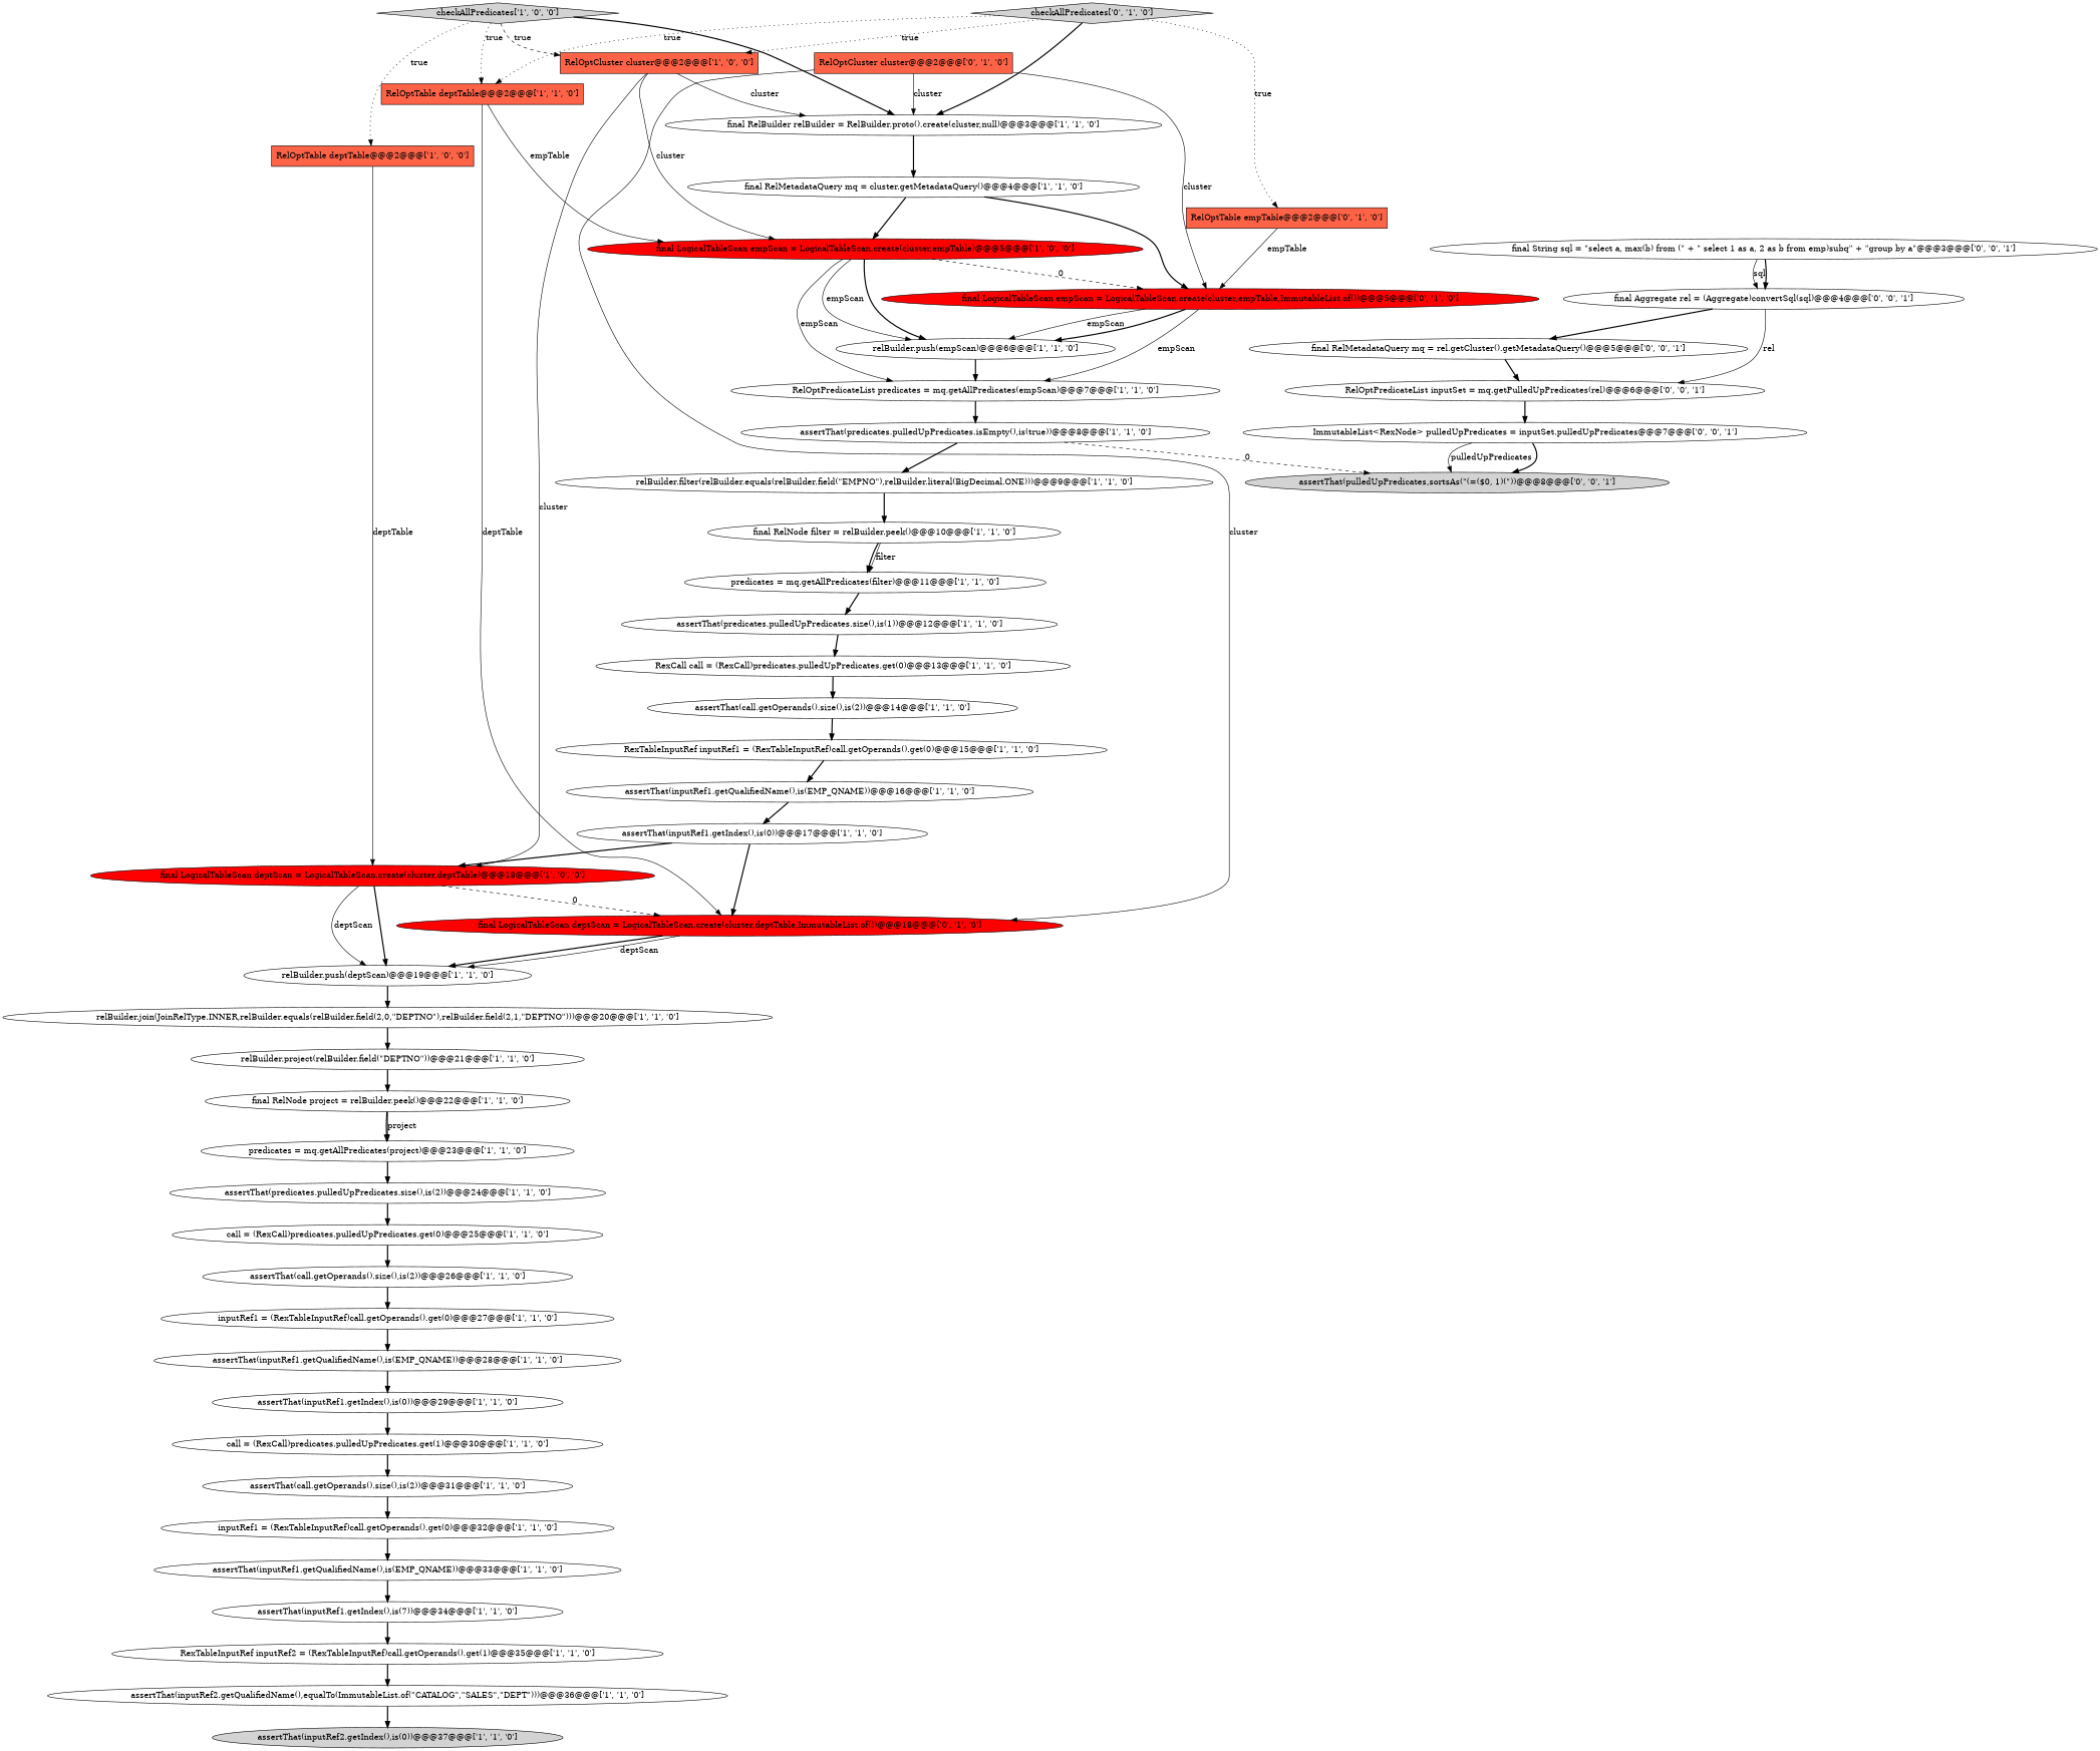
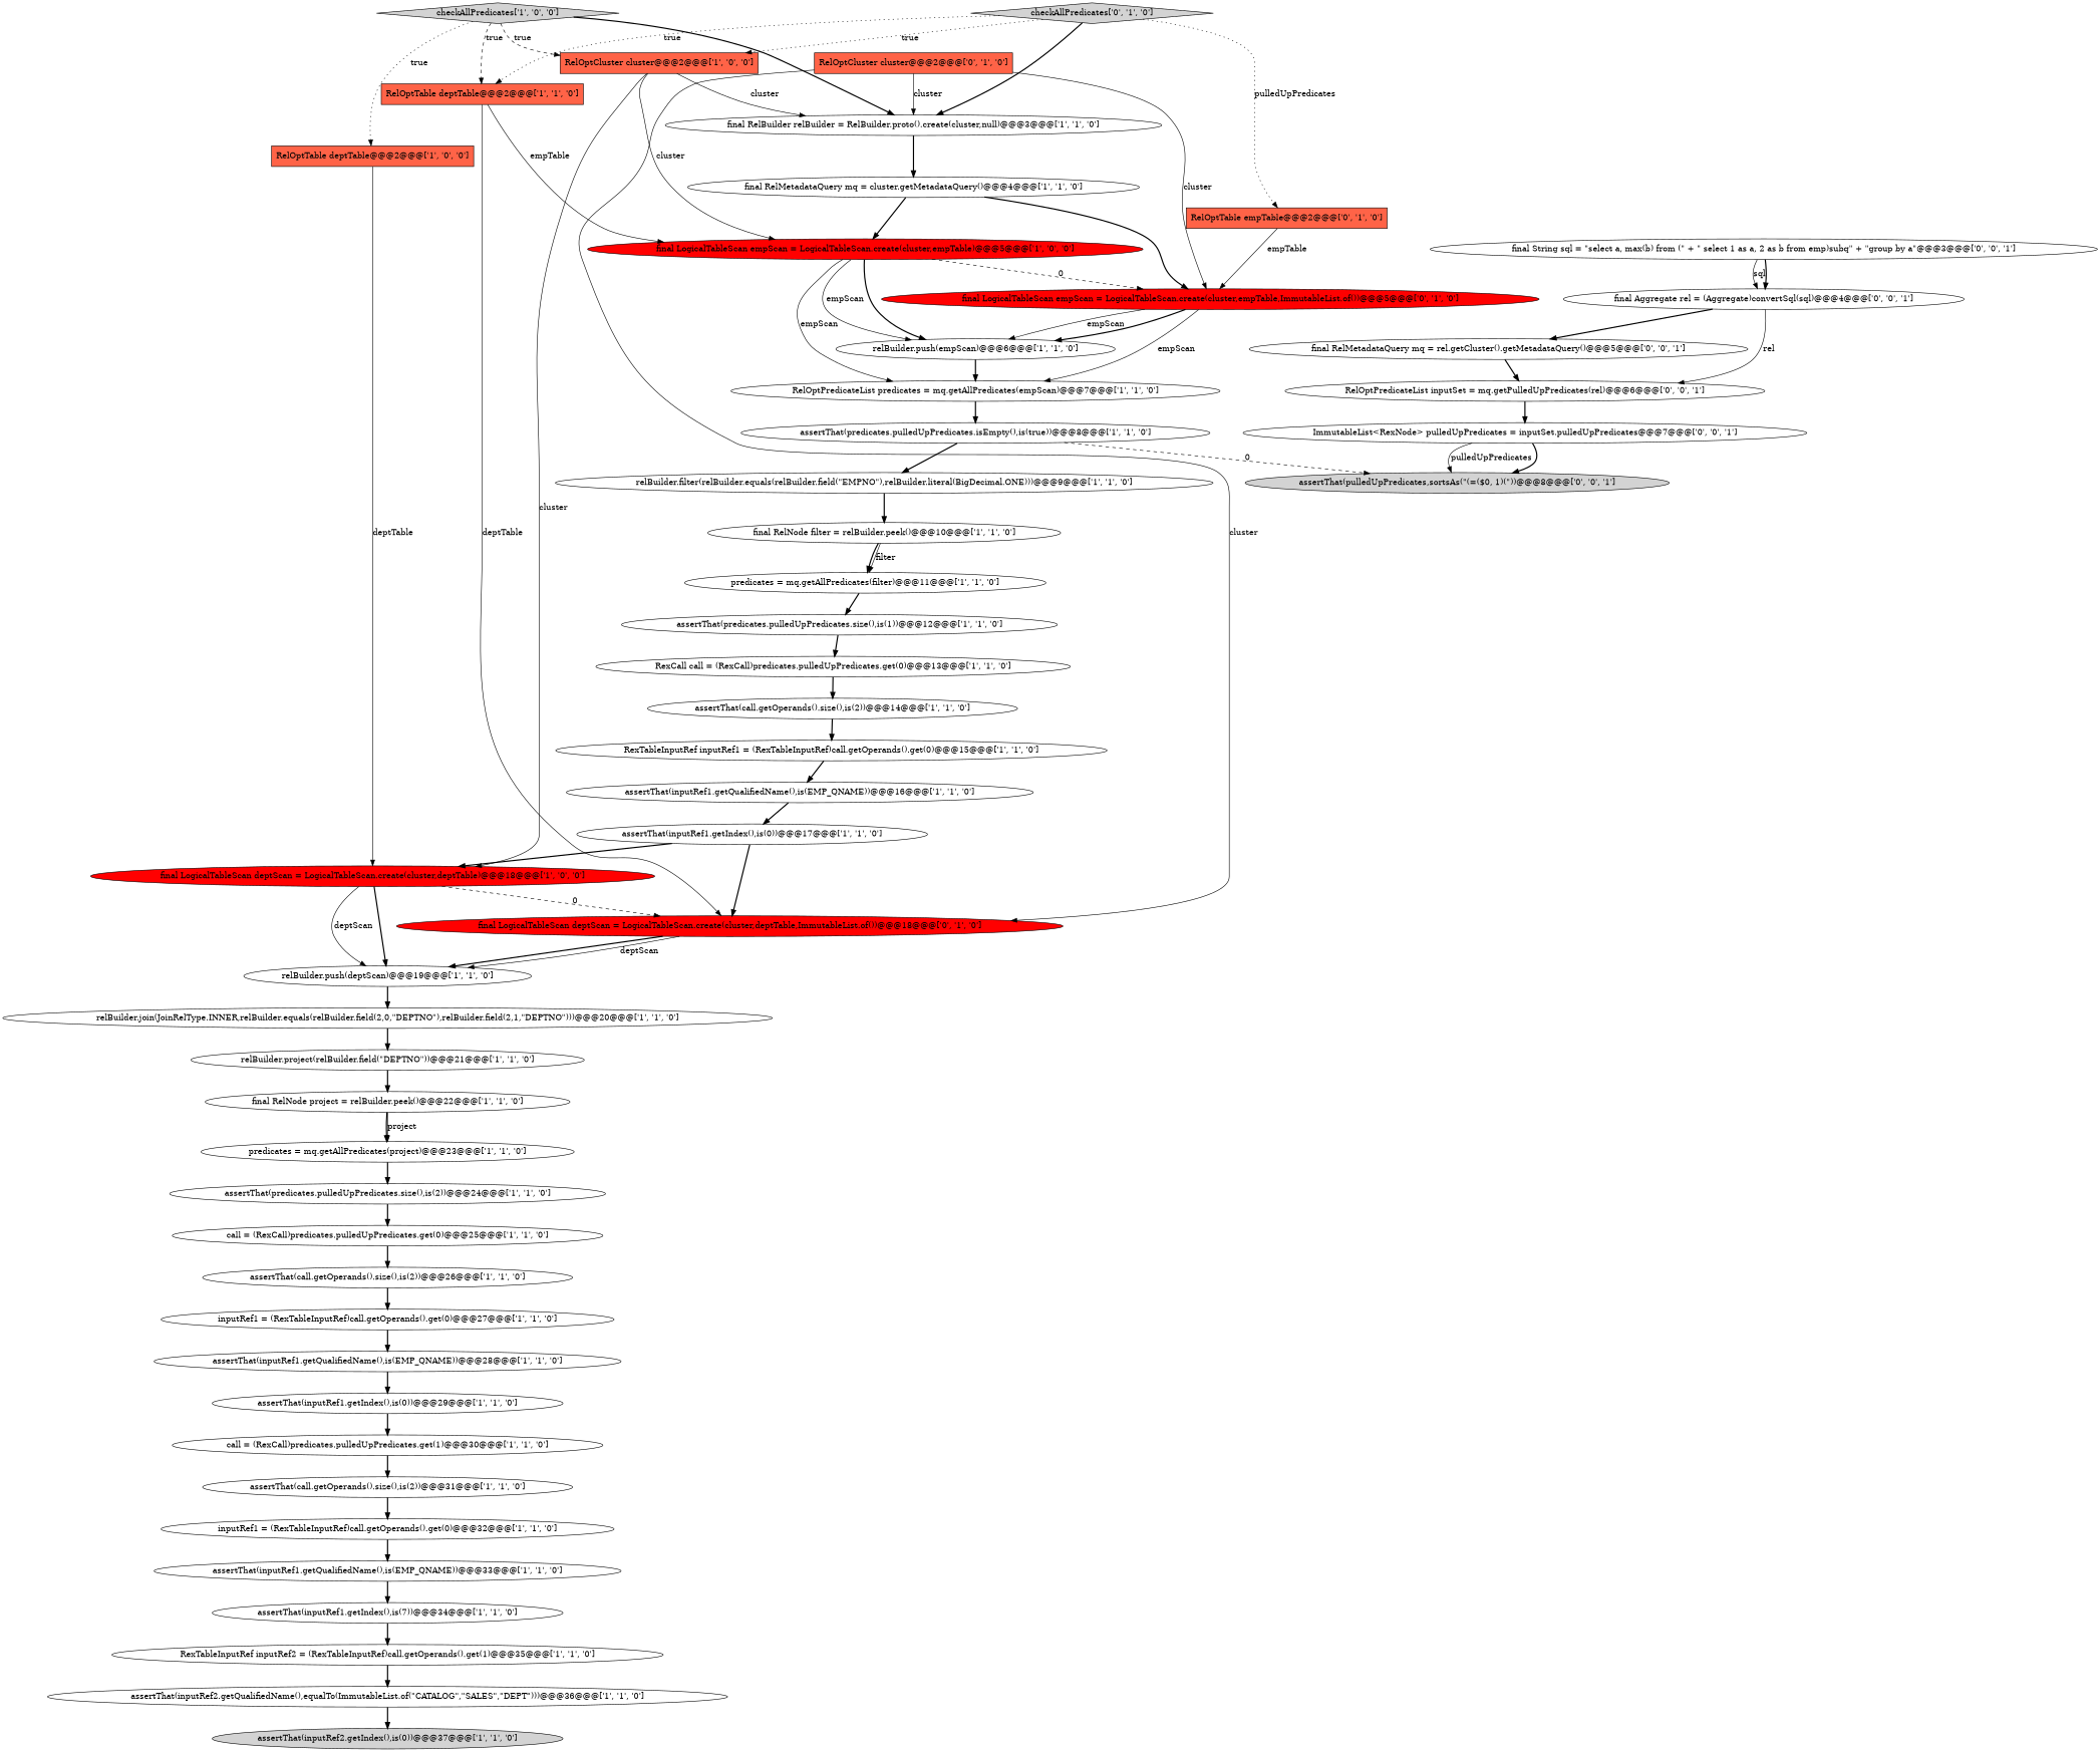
  digraph {
    node [fillcolor=white shape=ellipse style=filled]
    edge [style=bold]
    n1 [label="inputRef1 = (RexTableInputRef)call.getOperands().get(0)@@@32@@@['1', '1', '0']"]
    n2 [label="assertThat(inputRef1.getQualifiedName(),is(EMP_QNAME))@@@33@@@['1', '1', '0']"]
    n3 [label="assertThat(inputRef1.getIndex(),is(7))@@@34@@@['1', '1', '0']"]
    n4 [label="RexTableInputRef inputRef2 = (RexTableInputRef)call.getOperands().get(1)@@@35@@@['1', '1', '0']"]
    n5 [label="assertThat(inputRef2.getQualifiedName(),equalTo(ImmutableList.of(\"CATALOG\",\"SALES\",\"DEPT\")))@@@36@@@['1', '1', '0']"]
    n6 [label="predicates = mq.getAllPredicates(filter)@@@11@@@['1', '1', '0']"]
    n7 [label="assertThat(predicates.pulledUpPredicates.size(),is(1))@@@12@@@['1', '1', '0']"]
    n8 [label="RexCall call = (RexCall)predicates.pulledUpPredicates.get(0)@@@13@@@['1', '1', '0']"]
    n9 [label="relBuilder.join(JoinRelType.INNER,relBuilder.equals(relBuilder.field(2,0,\"DEPTNO\"),relBuilder.field(2,1,\"DEPTNO\")))@@@20@@@['1', '1', '0']"]
    n10 [label="relBuilder.project(relBuilder.field(\"DEPTNO\"))@@@21@@@['1', '1', '0']"]
    n11 [label="final RelNode project = relBuilder.peek()@@@22@@@['1', '1', '0']"]
    n12 [label="final String sql = \"select a, max(b) from (\" + \" select 1 as a, 2 as b from emp)subq\" + \"group by a\"@@@3@@@['0', '0', '1']"]
    n13 [label="final Aggregate rel = (Aggregate)convertSql(sql)@@@4@@@['0', '0', '1']"]
    n14 [label="RelOptPredicateList inputSet = mq.getPulledUpPredicates(rel)@@@6@@@['0', '0', '1']"]
    n15 [label="final RelMetadataQuery mq = rel.getCluster().getMetadataQuery()@@@5@@@['0', '0', '1']"]
    n16 [fillcolor=lightgray label="checkAllPredicates['1', '0', '0']" shape=diamond]
    n17 [fillcolor=tomato label="RelOptTable deptTable@@@2@@@['1', '0', '0']" shape=box]
    n18 [fillcolor=tomato label="RelOptTable deptTable@@@2@@@['1', '1', '0']" shape=box]
    n19 [fillcolor=tomato label="RelOptCluster cluster@@@2@@@['1', '0', '0']" shape=box]
    n20 [label="final RelBuilder relBuilder = RelBuilder.proto().create(cluster,null)@@@3@@@['1', '1', '0']"]
    n21 [fillcolor=red label="final LogicalTableScan deptScan = LogicalTableScan.create(cluster,deptTable)@@@18@@@['1', '0', '0']"]
    n22 [fillcolor=red label="final LogicalTableScan deptScan = LogicalTableScan.create(cluster,deptTable,ImmutableList.of())@@@18@@@['0', '1', '0']"]
    n23 [fillcolor=red label="final LogicalTableScan empScan = LogicalTableScan.create(cluster,empTable)@@@5@@@['1', '0', '0']"]
    n24 [label="final RelMetadataQuery mq = cluster.getMetadataQuery()@@@4@@@['1', '1', '0']"]
    n25 [fillcolor=lightgray label="assertThat(inputRef2.getIndex(),is(0))@@@37@@@['1', '1', '0']"]
    n26 [label="predicates = mq.getAllPredicates(project)@@@23@@@['1', '1', '0']"]
    n27 [label="assertThat(predicates.pulledUpPredicates.size(),is(2))@@@24@@@['1', '1', '0']"]
    n28 [label="relBuilder.push(deptScan)@@@19@@@['1', '1', '0']"]
    n29 [label="assertThat(call.getOperands().size(),is(2))@@@14@@@['1', '1', '0']"]
    n30 [label="ImmutableList<RexNode> pulledUpPredicates = inputSet.pulledUpPredicates@@@7@@@['0', '0', '1']"]
    n31 [fillcolor=lightgray label="assertThat(pulledUpPredicates,sortsAs(\"(=($0, 1)(\"))@@@8@@@['0', '0', '1']"]
    n32 [label="RelOptPredicateList predicates = mq.getAllPredicates(empScan)@@@7@@@['1', '1', '0']"]
    n33 [label="assertThat(predicates.pulledUpPredicates.isEmpty(),is(true))@@@8@@@['1', '1', '0']"]
    n34 [label="relBuilder.filter(relBuilder.equals(relBuilder.field(\"EMPNO\"),relBuilder.literal(BigDecimal.ONE)))@@@9@@@['1', '1', '0']"]
    n35 [fillcolor=lightgray label="checkAllPredicates['0', '1', '0']" shape=diamond]
    n36 [fillcolor=tomato label="RelOptTable empTable@@@2@@@['0', '1', '0']" shape=box]
    n37 [fillcolor=tomato label="RelOptCluster cluster@@@2@@@['0', '1', '0']" shape=box]
    n38 [fillcolor=red label="final LogicalTableScan empScan = LogicalTableScan.create(cluster,empTable,ImmutableList.of())@@@5@@@['0', '1', '0']"]
    n39 [label="RexTableInputRef inputRef1 = (RexTableInputRef)call.getOperands().get(0)@@@15@@@['1', '1', '0']"]
    n40 [label="assertThat(inputRef1.getQualifiedName(),is(EMP_QNAME))@@@16@@@['1', '1', '0']"]
    n41 [label="assertThat(call.getOperands().size(),is(2))@@@31@@@['1', '1', '0']"]
    n42 [label="call = (RexCall)predicates.pulledUpPredicates.get(1)@@@30@@@['1', '1', '0']"]
    n43 [label="assertThat(inputRef1.getQualifiedName(),is(EMP_QNAME))@@@28@@@['1', '1', '0']"]
    n44 [label="assertThat(inputRef1.getIndex(),is(0))@@@29@@@['1', '1', '0']"]
    n45 [label="final RelNode filter = relBuilder.peek()@@@10@@@['1', '1', '0']"]
    n46 [label="call = (RexCall)predicates.pulledUpPredicates.get(0)@@@25@@@['1', '1', '0']"]
    n47 [label="relBuilder.push(empScan)@@@6@@@['1', '1', '0']"]
    n48 [label="assertThat(call.getOperands().size(),is(2))@@@26@@@['1', '1', '0']"]
    n49 [label="inputRef1 = (RexTableInputRef)call.getOperands().get(0)@@@27@@@['1', '1', '0']"]
    n50 [label="assertThat(inputRef1.getIndex(),is(0))@@@17@@@['1', '1', '0']"]
    n1 -> n2
    n2 -> n3
    n3 -> n4
    n4 -> n5
    n5 -> n25
    n6 -> n7
    n7 -> n8
    n8 -> n29
    n9 -> n10
    n10 -> n11
    n11 -> n26
    n11 -> n26 [label=project style=solid]
    n12 -> n13 [label=sql style=solid]
    n12 -> n13
    n13 -> n14 [label=rel style=solid]
    n13 -> n15
    n14 -> n30
    n15 -> n14
    n16 -> n17 [label=true style=dotted]
-   n16 -> n18 [label=true style=dotted]
+   n16 -> n18 [label=true style=dashed]
    n16 -> n19 [label=true style=dashed]
    n16 -> n20
    n17 -> n21 [label=deptTable style=solid]
    n18 -> n22 [label=deptTable style=solid]
    n18 -> n23 [label=empTable style=solid]
    n19 -> n20 [label=cluster style=solid]
    n19 -> n21 [label=cluster style=solid]
    n19 -> n23 [label=cluster style=solid]
    n20 -> n24
    n21 -> n22 [label=0 style=dashed]
    n21 -> n28 [label=deptScan style=solid]
    n21 -> n28
    n22 -> n28
    n22 -> n28 [label=deptScan style=solid]
    n23 -> n32 [label=empScan style=solid]
    n23 -> n38 [label=0 style=dashed]
    n23 -> n47
    n23 -> n47 [label=empScan style=solid]
    n24 -> n23
    n24 -> n38
    n26 -> n27
    n27 -> n46
    n28 -> n9
    n29 -> n39
    n30 -> n31
    n30 -> n31 [label=pulledUpPredicates style=solid]
    n32 -> n33
    n33 -> n31 [label=0 style=dashed]
    n33 -> n34
    n34 -> n45
    n35 -> n18 [label=true style=dotted]
    n35 -> n19 [label=true style=dotted]
    n35 -> n20
-   n35 -> n36 [label=true style=dotted]
+   n35 -> n36 [label=pulledUpPredicates style=dotted]
    n36 -> n38 [label=empTable style=solid]
    n37 -> n20 [label=cluster style=solid]
    n37 -> n22 [label=cluster style=solid]
    n37 -> n38 [label=cluster style=solid]
    n38 -> n32 [label=empScan style=solid]
    n38 -> n47 [label=empScan style=solid]
    n38 -> n47
    n39 -> n40
    n40 -> n50
    n41 -> n1
    n42 -> n41
    n43 -> n44
    n44 -> n42
    n45 -> n6
    n45 -> n6 [label=filter style=solid]
    n46 -> n48
    n47 -> n32
    n48 -> n49
    n49 -> n43
    n50 -> n21
    n50 -> n22
  }
